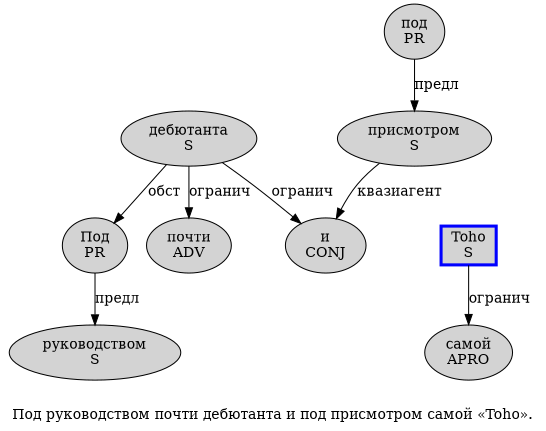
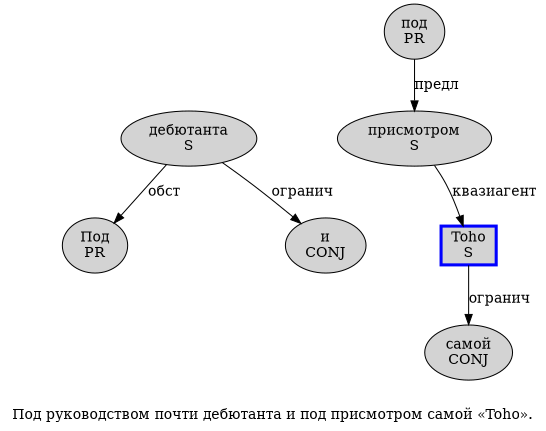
  digraph {
    label="Под руководством почти дебютанта и под присмотром самой «Toho»."
    node [fillcolor=lightgray penwidth=1 shape=ellipse style=filled]
    n1 [label="Под\nPR"]
-   n2 [label="руководством\nS"]
-   n3 [label="почти\nADV"]
    n4 [label="дебютанта\nS"]
    n5 [label="и\nCONJ"]
    n6 [label="под\nPR"]
    n7 [label="присмотром\nS"]
    n8 [color=blue label="Toho\nS" penwidth=3 shape=box]
-   n9 [label="самой\nAPRO"]
-   n1 -> n2 [label="предл"]
+   n9 [label="самой\nCONJ"]
    n4 -> n1 [label="обст"]
-   n4 -> n3 [label="огранич"]
    n4 -> n5 [label="огранич"]
    n6 -> n7 [label="предл"]
-   n7 -> n5 [label="квазиагент"]
+   n7 -> n8 [label="квазиагент"]
    n8 -> n9 [label="огранич"]
  }
